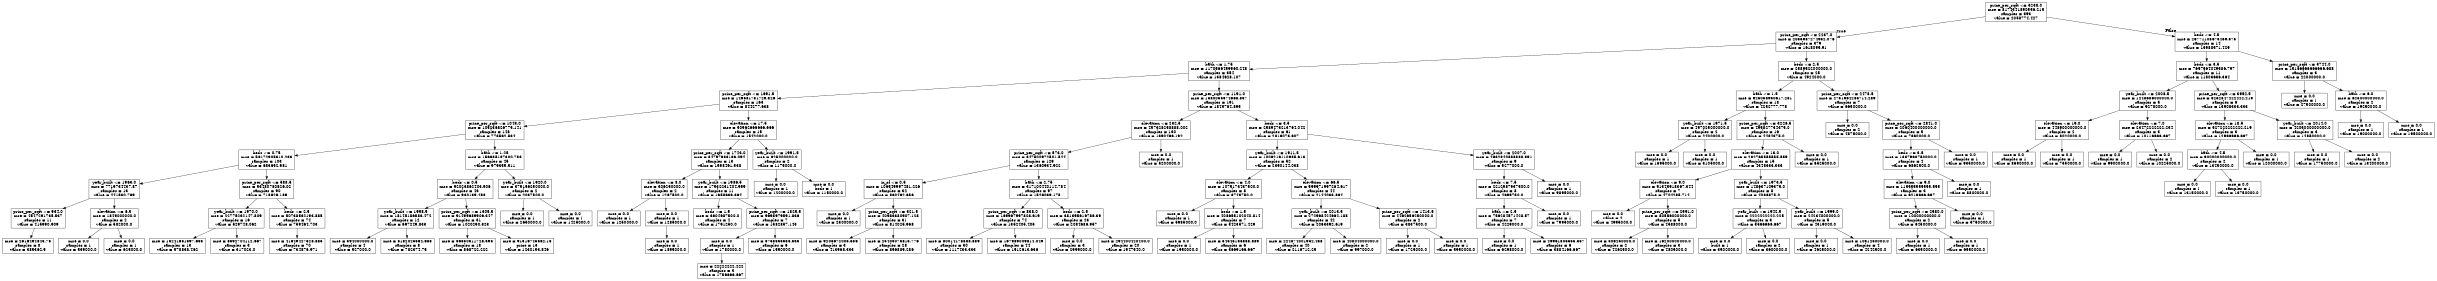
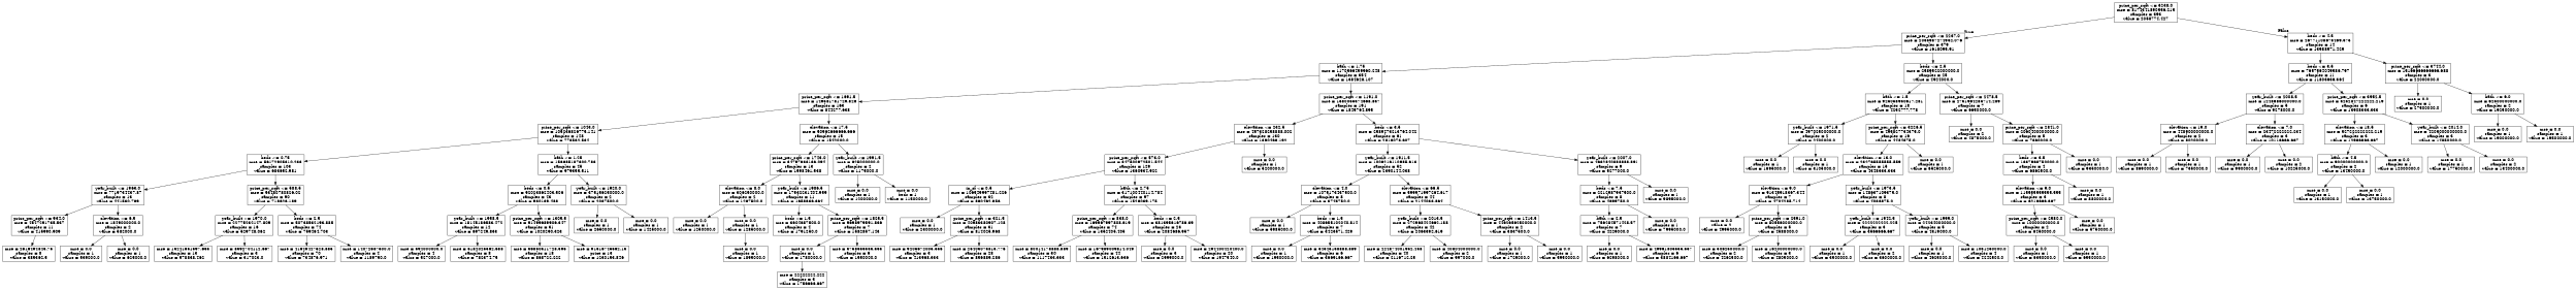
  digraph {
    node [shape=box]
    n1 [label="price_per_sqft <= 3238.0\nmse = 8174341890556.215\nsamples = 393\nvalue = 2058774.427"]
    n2 [label="price_per_sqft <= 2237.0\nmse = 2035987274932.076\nsamples = 379\nvalue = 1618095.91"]
    n3 [label="beds <= 4.5\nmse = 26771108673469.375\nsamples = 14\nvalue = 13988571.429"]
    n4 [label="bath <= 1.75\nmse = 1170566459960.248\nsamples = 354\nvalue = 1384628.107"]
    n5 [label="beds <= 2.5\nmse = 2589522000000.0\nsamples = 25\nvalue = 4924000.0"]
    n6 [label="beds <= 3.5\nmse = 7657564049586.797\nsamples = 11\nvalue = 11803636.364"]
    n7 [label="price_per_sqft <= 3744.0\nmse = 15166666666666.688\nsamples = 3\nvalue = 22000000.0"]
    n8 [label="price_per_sqft <= 1691.5\nmse = 149581781729.826\nsamples = 163\nvalue = 844277.638"]
    n9 [label="price_per_sqft <= 1191.0\nmse = 1580055374668.837\nsamples = 191\nvalue = 1845764.895"]
    n10 [label="bath <= 1.5\nmse = 925058950617.281\nsamples = 18\nvalue = 4252777.778"]
    n11 [label="price_per_sqft <= 2478.5\nmse = 2731964285714.289\nsamples = 7\nvalue = 6650000.0"]
    n12 [label="price_per_sqft <= 1043.0\nmse = 105236826775.141\nsamples = 148\nvalue = 773562.534"]
    n13 [label="elevation <= 17.5\nmse = 50962666666.666\nsamples = 15\nvalue = 1542000.0"]
    n14 [label="elevation <= 232.5\nmse = 457328258888.002\nsamples = 130\nvalue = 1390466.192"]
    n15 [label="beds <= 3.5\nmse = 2589473213764.042\nsamples = 61\nvalue = 2816073.607"]
    n16 [label="beds <= 0.75\nmse = 56172905310.233\nsamples = 103\nvalue = 683652.981"]
    n17 [label="bath <= 1.25\nmse = 156685187300.783\nsamples = 45\nvalue = 979355.511"]
    n18 [label="price_per_sqft <= 1743.0\nmse = 34797633136.094\nsamples = 13\nvalue = 1598461.538"]
    n19 [label="year_built <= 1991.5\nmse = 625000000.0\nsamples = 2\nvalue = 1175000.0"]
    n20 [label="year_built <= 1963.0\nmse = 7719734437.87\nsamples = 13\nvalue = 441530.769"]
    n21 [label="price_per_sqft <= 588.5\nmse = 53480780826.02\nsamples = 90\nvalue = 718626.189"]
    n22 [label="beds <= 0.5\nmse = 92023862403.506\nsamples = 43\nvalue = 930139.488"]
    n23 [label="year_built <= 1920.0\nmse = 375156250000.0\nsamples = 2\nvalue = 2037500.0"]
    n24 [label="price_per_sqft <= 934.0\nmse = 4547291735.537\nsamples = 11\nvalue = 415990.909"]
    n25 [label="elevation <= 6.5\nmse = 1849000000.0\nsamples = 2\nvalue = 582000.0"]
    n26 [label="year_built <= 1970.0\nmse = 22775232147.809\nsamples = 16\nvalue = 529748.062"]
    n27 [label="beds <= 2.5\nmse = 50738532193.885\nsamples = 74\nvalue = 759464.703"]
    n28 [label="mse = 2616494843.75\nsamples = 8\nvalue = 385362.5"]
    n29 [label="mse = 0.0\nsamples = 1\nvalue = 539000.0"]
    n30 [label="mse = 0.0\nsamples = 1\nvalue = 625000.0"]
    n31 [label="mse = 13241651597.633\nsamples = 13\nvalue = 578838.462"]
    n32 [label="mse = 8392704112.667\nsamples = 3\nvalue = 317023.0"]
    n33 [label="mse = 41649427528.885\nsamples = 70\nvalue = 734876.971"]
+   n34 [label="mse = 14072687500.0\nsamples = 4\nvalue = 1189750.0"]
    n35 [label="year_built <= 1958.5\nmse = 18145186583.472\nsamples = 12\nvalue = 697249.833"]
    n36 [label="price_per_sqft <= 1305.5\nmse = 91499689906.347\nsamples = 31\nvalue = 1020290.323"]
    n37 [label="mse = 0.0\nsamples = 1\nvalue = 2650000.0"]
    n38 [label="mse = 0.0\nsamples = 1\nvalue = 1425000.0"]
    n39 [label="mse = 594000000.0\nsamples = 4\nvalue = 527000.0"]
    n40 [label="mse = 5182025562.688\nsamples = 8\nvalue = 782374.75"]
    n41 [label="mse = 36850311728.395\nsamples = 18\nvalue = 868722.222"]
    n42 [label="mse = 91316745562.13\nprice = 13\nvalue = 1230153.846"]
    n43 [label="elevation <= 8.0\nmse = 306250000.0\nsamples = 2\nvalue = 1267500.0"]
    n44 [label="year_built <= 1986.5\nmse = 17532231404.959\nsamples = 11\nvalue = 1658636.364"]
    n45 [label="mse = 0.0\nsamples = 1\nvalue = 1200000.0"]
    n46 [label="mse = 0.0\nbeds = 1\nvalue = 1150000.0"]
    n47 [label="mse = 0.0\nsamples = 1\nvalue = 1250000.0"]
    n48 [label="mse = 0.0\nsamples = 1\nvalue = 1285000.0"]
    n49 [label="beds <= 1.5\nmse = 3604687500.0\nsamples = 4\nvalue = 1791250.0"]
    n50 [label="price_per_sqft <= 1825.5\nmse = 9698979591.836\nsamples = 7\nvalue = 1582857.143"]
    n51 [label="mse = 0.0\nsamples = 1\nvalue = 1895000.0"]
    n52 [label="mse = 0.0\nsamples = 1\nvalue = 1780000.0"]
    n53 [label="mse = 3758333333.333\nsamples = 6\nvalue = 1550000.0"]
    n54 [label="mse = 22222222.222\nsamples = 3\nvalue = 1756666.667"]
    n55 [label="price_per_sqft <= 573.0\nmse = 347500972501.544\nsamples = 129\nvalue = 1360934.922"]
    n56 [label="mse = 0.0\nsamples = 1\nvalue = 5200000.0"]
    n57 [label="year_built <= 1911.5\nmse = 1006216110985.613\nsamples = 52\nvalue = 2390144.038"]
    n58 [label="year_built <= 2007.0\nmse = 4632840888888.891\nsamples = 9\nvalue = 5277000.0"]
    n59 [label="in_sf <= 0.5\nmse = 106549997481.226\nsamples = 32\nvalue = 860462.656"]
    n60 [label="bath <= 2.75\nmse = 317100440114.784\nsamples = 97\nvalue = 1526039.175"]
    n61 [label="mse = 0.0\nsamples = 1\nvalue = 2300000.0"]
    n62 [label="price_per_sqft <= 321.5\nmse = 40983380907.128\nsamples = 31\nvalue = 814025.968"]
    n63 [label="price_per_sqft <= 838.0\nmse = 169967997808.619\nsamples = 74\nvalue = 1352405.405"]
    n64 [label="beds <= 2.5\nmse = 381395616786.39\nsamples = 23\nvalue = 2084686.957"]
    n65 [label="mse = 9205672005.556\nsamples = 3\nvalue = 413968.333"]
    n66 [label="mse = 25403073813.776\nsamples = 28\nvalue = 856889.286"]
    n67 [label="mse = 80014178888.889\nsamples = 30\nvalue = 1117433.333"]
    n68 [label="mse = 167989009814.049\nsamples = 44\nvalue = 1512613.636"]
    n69 [label="mse = 0.0\nsamples = 3\nvalue = 2999000.0"]
    n70 [label="mse = 294400420400.0\nsamples = 20\nvalue = 1947540.0"]
    n71 [label="elevation <= 4.0\nmse = 1075173437500.0\nsamples = 8\nvalue = 3743750.0"]
    n72 [label="elevation <= 66.5\nmse = 599971997264.617\nsamples = 44\nvalue = 2144033.864"]
    n73 [label="beds <= 7.5\nmse = 2212987937500.0\nsamples = 8\nvalue = 4699750.0"]
    n74 [label="mse = 0.0\nsamples = 1\nvalue = 9895000.0"]
    n75 [label="mse = 0.0\nsamples = 1\nvalue = 5985000.0"]
    n76 [label="beds <= 1.5\nmse = 408655102040.814\nsamples = 7\nvalue = 3423571.429"]
    n77 [label="year_built <= 2013.5\nmse = 272968424662.188\nsamples = 42\nvalue = 2063392.619"]
    n78 [label="price_per_sqft <= 1413.5\nmse = 4462656250000.0\nsamples = 2\nvalue = 3837500.0"]
    n79 [label="mse = 0.0\nsamples = 1\nvalue = 1950000.0"]
    n80 [label="mse = 54545138888.889\nsamples = 6\nvalue = 3669166.667"]
    n81 [label="mse = 224874001952.438\nsamples = 40\nvalue = 2116712.25"]
    n82 [label="mse = 40804000000.0\nsamples = 2\nvalue = 997000.0"]
    n83 [label="mse = 0.0\nsamples = 1\nvalue = 1725000.0"]
    n84 [label="mse = 0.0\nsamples = 1\nvalue = 5950000.0"]
    n85 [label="bath <= 2.5\nmse = 756284571428.57\nsamples = 7\nvalue = 4229000.0"]
    n86 [label="mse = 0.0\nsamples = 1\nvalue = 7995000.0"]
    n87 [label="mse = 0.0\nsamples = 1\nvalue = 6298000.0"]
    n88 [label="mse = 49961805555.557\nsamples = 6\nvalue = 3884166.667"]
    n89 [label="year_built <= 1971.5\nmse = 497025000000.0\nsamples = 2\nvalue = 2400000.0"]
    n90 [label="price_per_sqft <= 3226.5\nmse = 495827734375.0\nsamples = 16\nvalue = 4484375.0"]
    n91 [label="mse = 0.0\nsamples = 2\nvalue = 4875000.0"]
    n92 [label="price_per_sqft <= 2841.0\nmse = 2060400000000.0\nsamples = 5\nvalue = 7360000.0"]
    n93 [label="mse = 0.0\nsamples = 1\nvalue = 1695000.0"]
    n94 [label="mse = 0.0\nsamples = 1\nvalue = 3105000.0"]
    n95 [label="elevation <= 13.0\nmse = 232765555555.559\nsamples = 15\nvalue = 4348333.333"]
    n96 [label="mse = 0.0\nsamples = 1\nvalue = 6525000.0"]
    n97 [label="elevation <= 9.0\nmse = 91345918367.344\nsamples = 7\nvalue = 4704285.714"]
    n98 [label="year_built <= 1973.5\nmse = 148637109375.0\nsamples = 8\nvalue = 4036875.0"]
    n99 [label="mse = 0.0\nvalue = 2\nvalue = 4995000.0"]
    n100 [label="price_per_sqft <= 2591.0\nmse = 80556000000.0\nsamples = 5\nvalue = 4588000.0"]
    n101 [label="year_built <= 1942.5\nmse = 2222222222.225\nsamples = 3\nvalue = 3566666.667"]
    n102 [label="year_built <= 1999.0\nmse = 24234000000.0\nsamples = 5\nvalue = 4319000.0"]
    n103 [label="mse = 506250000.0\nsamples = 2\nvalue = 4262500.0"]
    n104 [label="mse = 16200000000.0\nsamples = 3\nvalue = 4805000.0"]
-   n105 [label="mse = 0.0\nbuilt = 1\nvalue = 3500000.0"]
+   n105 [label="mse = 0.0\nsamples = 1\nvalue = 3500000.0"]
    n106 [label="mse = 0.0\nsamples = 2\nvalue = 3600000.0"]
    n107 [label="mse = 0.0\nsamples = 1\nvalue = 4625000.0"]
    n108 [label="mse = 1031250000.0\nsamples = 4\nvalue = 4242500.0"]
    n109 [label="beds <= 3.5\nmse = 1337968750000.0\nsamples = 4\nvalue = 6862500.0"]
    n110 [label="mse = 0.0\nsamples = 1\nvalue = 9350000.0"]
    n111 [label="elevation <= 9.0\nmse = 115555555555.555\nsamples = 3\nvalue = 6216666.667"]
    n112 [label="mse = 0.0\nsamples = 1\nvalue = 8800000.0"]
    n113 [label="price_per_sqft <= 2580.0\nmse = 10000000000.0\nsamples = 2\nvalue = 6450000.0"]
    n114 [label="mse = 0.0\nsamples = 1\nvalue = 5750000.0"]
    n115 [label="mse = 0.0\nsamples = 1\nvalue = 6350000.0"]
    n116 [label="mse = 0.0\nsamples = 1\nvalue = 6550000.0"]
    n117 [label="year_built <= 2008.5\nmse = 1248686000000.0\nsamples = 5\nvalue = 9278000.0"]
    n118 [label="price_per_sqft <= 3952.5\nmse = 3252847222222.219\nsamples = 6\nvalue = 13908333.333"]
    n119 [label="mse = 0.0\nsamples = 1\nvalue = 27500000.0"]
    n120 [label="bath <= 6.0\nmse = 62500000000.0\nsamples = 2\nvalue = 19250000.0"]
    n121 [label="elevation <= 19.0\nmse = 448900000000.0\nsamples = 2\nvalue = 8020000.0"]
    n122 [label="elevation <= 7.0\nmse = 23472222222.234\nsamples = 3\nvalue = 10116666.667"]
    n123 [label="elevation <= 18.5\nmse = 527222222222.219\nsamples = 3\nvalue = 12966666.667"]
    n124 [label="year_built <= 2014.0\nmse = 4205000000000.0\nsamples = 3\nvalue = 14850000.0"]
    n125 [label="mse = 0.0\nsamples = 1\nvalue = 8690000.0"]
    n126 [label="mse = 0.0\nsamples = 1\nvalue = 7350000.0"]
    n127 [label="mse = 0.0\nsamples = 1\nvalue = 9900000.0"]
    n128 [label="mse = 0.0\nsamples = 2\nvalue = 10225000.0"]
    n129 [label="bath <= 4.5\nmse = 90000000000.0\nsamples = 2\nvalue = 13450000.0"]
    n130 [label="mse = 0.0\nsamples = 1\nvalue = 12000000.0"]
    n131 [label="mse = 0.0\nsamples = 1\nvalue = 17750000.0"]
    n132 [label="mse = 0.0\nsamples = 2\nvalue = 13400000.0"]
    n133 [label="mse = 0.0\nsamples = 1\nvalue = 13150000.0"]
    n134 [label="mse = 0.0\nsamples = 1\nvalue = 13750000.0"]
    n135 [label="mse = 0.0\nsamples = 1\nvalue = 19000000.0"]
    n136 [label="mse = 0.0\nsamples = 1\nvalue = 19500000.0"]
    n1 -> n2 [headlabel=True labelangle=45 labeldistance=2.5]
    n1 -> n3 [headlabel=False labelangle=-45 labeldistance=2.5]
    n2 -> n4
    n2 -> n5
    n3 -> n6
    n3 -> n7
    n4 -> n8
    n4 -> n9
    n5 -> n10
    n5 -> n11
    n6 -> n117
    n6 -> n118
    n7 -> n119
    n7 -> n120
    n8 -> n12
    n8 -> n13
    n9 -> n14
    n9 -> n15
    n10 -> n89
    n10 -> n90
    n11 -> n91
    n11 -> n92
    n12 -> n16
    n12 -> n17
    n13 -> n18
    n13 -> n19
    n14 -> n55
    n14 -> n56
    n15 -> n57
    n15 -> n58
    n16 -> n20
    n16 -> n21
    n17 -> n22
    n17 -> n23
    n18 -> n43
    n18 -> n44
    n19 -> n45
    n19 -> n46
    n20 -> n24
    n20 -> n25
    n21 -> n26
    n21 -> n27
    n22 -> n35
    n22 -> n36
    n23 -> n37
    n23 -> n38
    n24 -> n28
    n25 -> n29
    n25 -> n30
    n26 -> n31
    n26 -> n32
    n27 -> n33
+   n27 -> n34
    n35 -> n39
    n35 -> n40
    n36 -> n41
    n36 -> n42
    n43 -> n47
    n43 -> n48
    n44 -> n49
    n44 -> n50
    n48 -> n51
    n50 -> n52
    n50 -> n53
    n52 -> n54
    n55 -> n59
    n55 -> n60
    n57 -> n71
    n57 -> n72
    n58 -> n73
    n58 -> n74
    n59 -> n61
    n59 -> n62
    n60 -> n63
    n60 -> n64
    n62 -> n65
    n62 -> n66
    n63 -> n67
    n63 -> n68
    n64 -> n69
    n64 -> n70
    n71 -> n75
    n71 -> n76
    n72 -> n77
    n72 -> n78
    n73 -> n85
    n73 -> n86
    n76 -> n79
    n76 -> n80
    n77 -> n81
    n77 -> n82
    n78 -> n83
    n78 -> n84
    n85 -> n87
    n85 -> n88
    n89 -> n93
    n89 -> n94
    n90 -> n95
    n90 -> n96
    n92 -> n109
    n92 -> n110
    n95 -> n97
    n95 -> n98
    n97 -> n99
    n97 -> n100
    n98 -> n101
    n98 -> n102
    n100 -> n103
    n100 -> n104
    n101 -> n105
    n101 -> n106
    n102 -> n107
    n102 -> n108
    n109 -> n111
    n109 -> n112
    n111 -> n113
    n111 -> n114
    n113 -> n115
    n113 -> n116
    n117 -> n121
    n117 -> n122
    n118 -> n123
    n118 -> n124
    n120 -> n135
    n120 -> n136
    n121 -> n125
    n121 -> n126
    n122 -> n127
    n122 -> n128
    n123 -> n129
    n123 -> n130
    n124 -> n131
    n124 -> n132
    n129 -> n133
    n129 -> n134
  }
